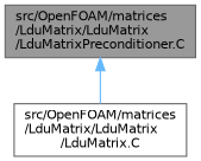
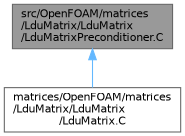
  digraph {
    node [fontname=Helvetica fontsize=10 shape=box style=filled]
    n1 [color=gray40 fillcolor=grey60 fontcolor=black height=0.2 label="src/OpenFOAM/matrices\l/LduMatrix/LduMatrix\l/LduMatrixPreconditioner.C" width=0.4]
-   n2 [color=grey40 fillcolor=white height=0.2 label="src/OpenFOAM/matrices\l/LduMatrix/LduMatrix\l/LduMatrix.C" width=0.4]
+   n2 [color=grey40 fillcolor=white height=0.2 label="matrices/OpenFOAM/matrices\l/LduMatrix/LduMatrix\l/LduMatrix.C" width=0.4]
    n1 -> n2 [color=steelblue1 dir=back fontname=Helvetica fontsize=10 labelfontname=Helvetica labelfontsize=10 style=solid]
  }
